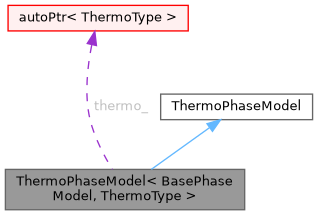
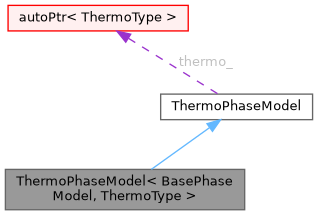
  digraph {
    node [color=gray40 fontname=Helvetica fontsize=10 shape=box style=filled]
    edge [dir=back fontname=Helvetica fontsize=10 labelfontname=Helvetica labelfontsize=10]
    n1 [fillcolor=grey60 fontcolor=black height=0.2 label="ThermoPhaseModel\< BasePhase\lModel, ThermoType \>" width=0.4]
    n2 [fillcolor=white height=0.2 label=ThermoPhaseModel width=0.4]
    n3 [color=red fillcolor="#FFF0F0" height=0.2 label="autoPtr\< ThermoType \>" width=0.4]
    n2 -> n1 [color=steelblue1 style=solid]
-   n3 -> n1 [color=darkorchid3 fontcolor=grey label=" thermo_" style=dashed]
+   n3 -> n2 [color=darkorchid3 fontcolor=grey label=" thermo_" style=dashed]
  }
